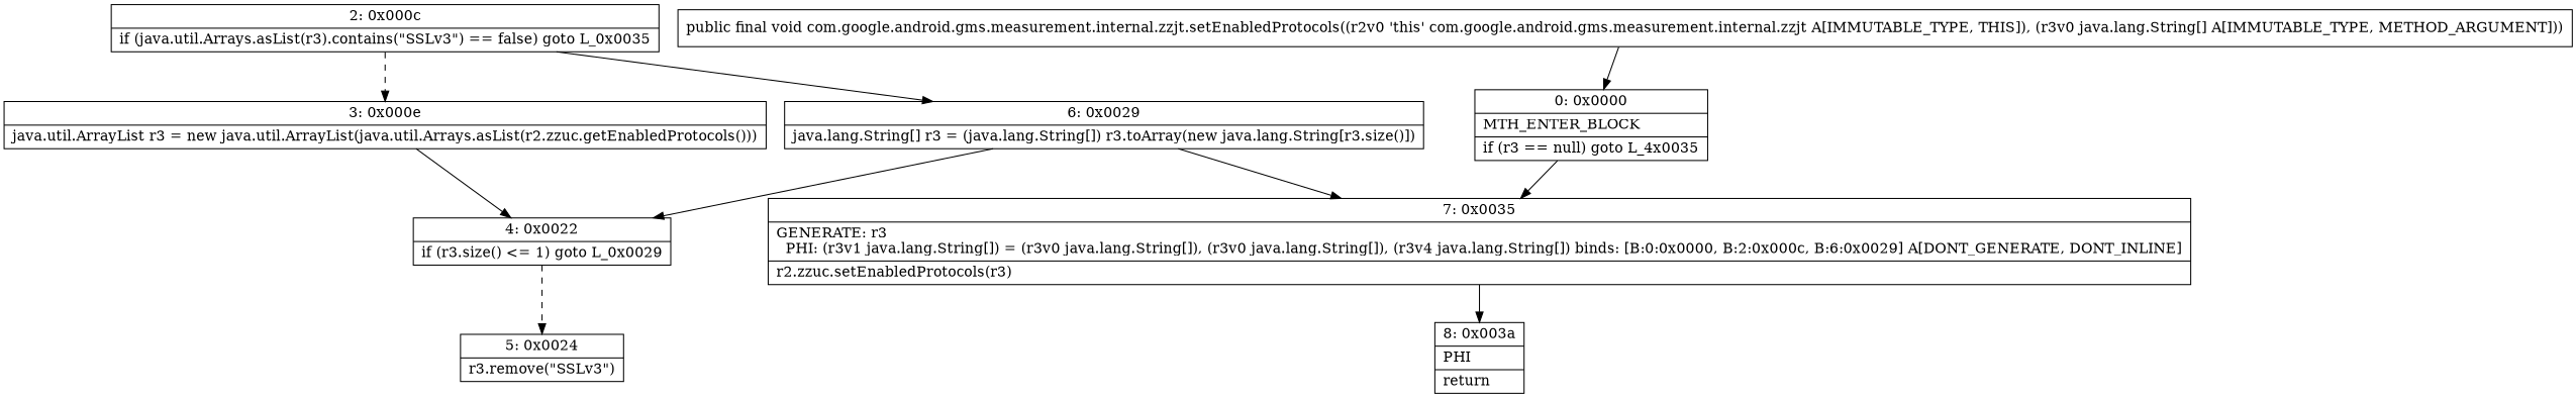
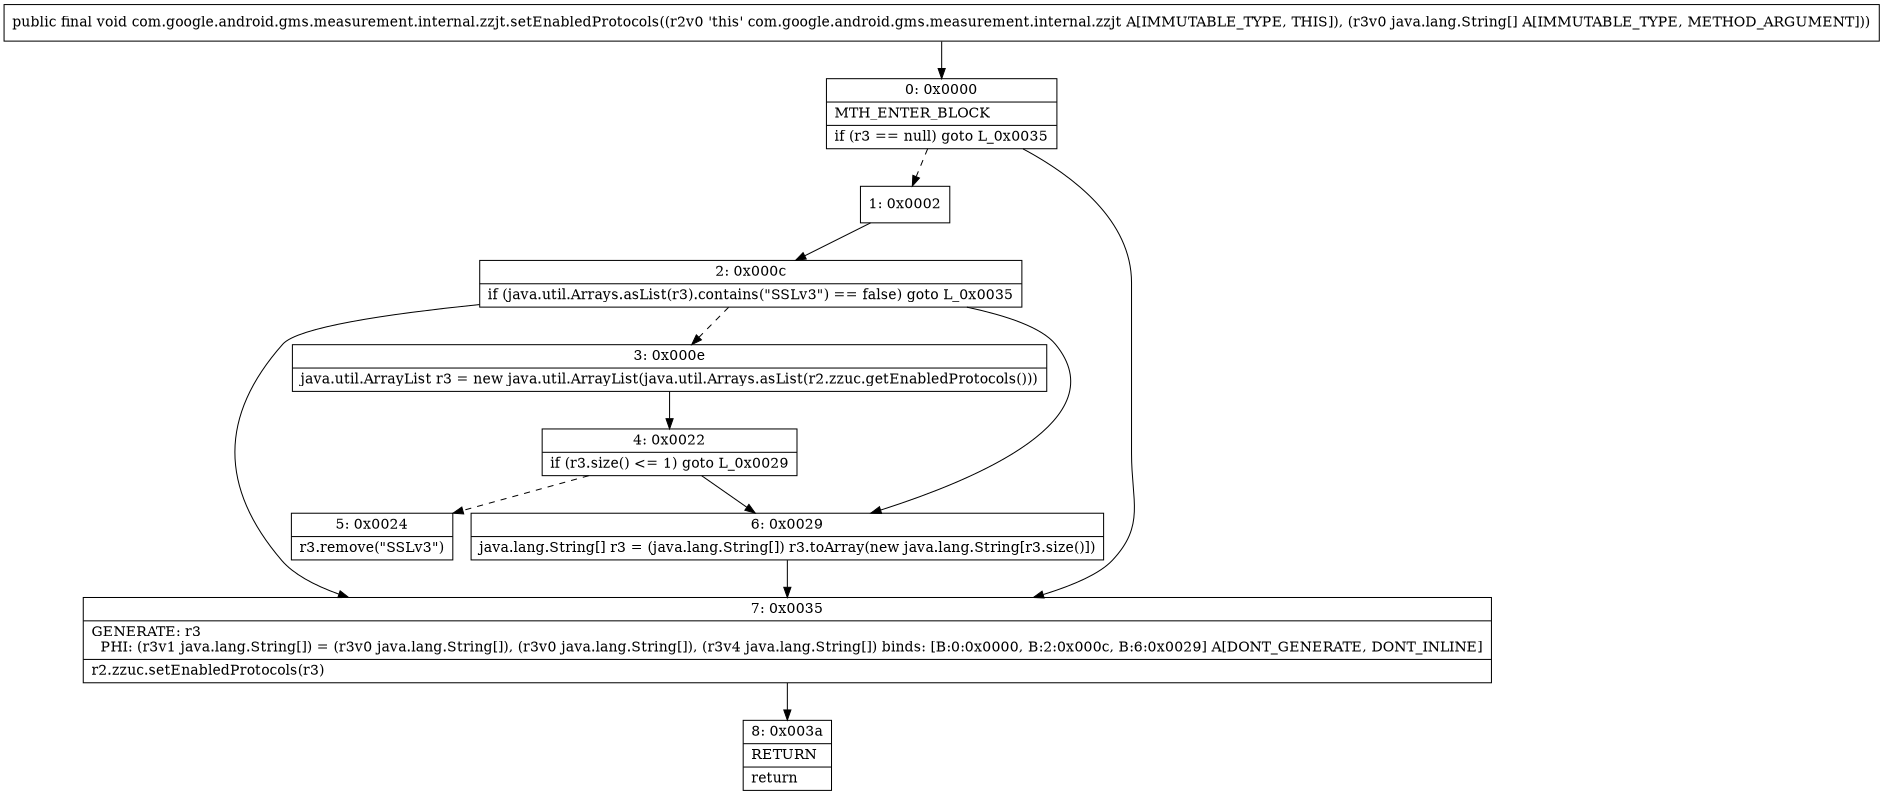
  digraph {
    node [shape=record]
-   n1 [label="{0\:\ 0x0000|MTH_ENTER_BLOCK\l|if (r3 == null) goto L_4x0035\l}"]
+   n1 [label="{0\:\ 0x0000|MTH_ENTER_BLOCK\l|if (r3 == null) goto L_0x0035\l}"]
+   n2 [label="{1\:\ 0x0002}"]
    n3 [label="{7\:\ 0x0035|GENERATE: r3 \l  PHI: (r3v1 java.lang.String[]) = (r3v0 java.lang.String[]), (r3v0 java.lang.String[]), (r3v4 java.lang.String[]) binds: [B:0:0x0000, B:2:0x000c, B:6:0x0029] A[DONT_GENERATE, DONT_INLINE]\l|r2.zzuc.setEnabledProtocols(r3)\l}"]
    n4 [label="{2\:\ 0x000c|if (java.util.Arrays.asList(r3).contains(\"SSLv3\") == false) goto L_0x0035\l}"]
-   n5 [label="{8\:\ 0x003a|PHI\l|return\l}"]
+   n5 [label="{8\:\ 0x003a|RETURN\l|return\l}"]
    n6 [label="{3\:\ 0x000e|java.util.ArrayList r3 = new java.util.ArrayList(java.util.Arrays.asList(r2.zzuc.getEnabledProtocols()))\l}"]
    n7 [label="{6\:\ 0x0029|java.lang.String[] r3 = (java.lang.String[]) r3.toArray(new java.lang.String[r3.size()])\l}"]
    n8 [label="{4\:\ 0x0022|if (r3.size() \<= 1) goto L_0x0029\l}"]
    n9 [label="{5\:\ 0x0024|r3.remove(\"SSLv3\")\l}"]
    n10 [label="{public final void com.google.android.gms.measurement.internal.zzjt.setEnabledProtocols((r2v0 'this' com.google.android.gms.measurement.internal.zzjt A[IMMUTABLE_TYPE, THIS]), (r3v0 java.lang.String[] A[IMMUTABLE_TYPE, METHOD_ARGUMENT])) }"]
+   n1 -> n2 [style=dashed]
    n1 -> n3
+   n2 -> n4
    n3 -> n5
+   n4 -> n3
    n4 -> n6 [style=dashed]
    n4 -> n7
    n6 -> n8
    n7 -> n3
-   n7 -> n8
+   n8 -> n7
    n8 -> n9 [style=dashed]
    n10 -> n1
  }
